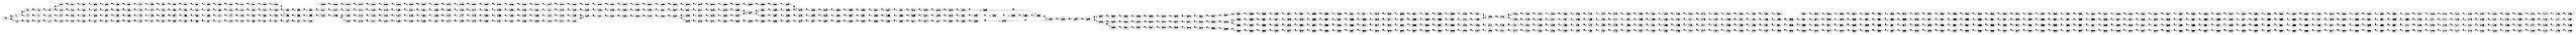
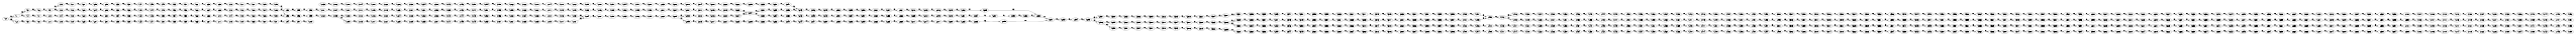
  strict digraph {
    rankdir=LR
    S0
    S1
    S2
    S3
    S4
    S5
    S6
    S7
    S8
    S9
    S10
    S11
    S12
    S13
    S14
    S15
    S16
    S17
    S18
    S19
    S20
    S21
    S22
    S23
    S24
    S25
    S26
    S27
    S28
    S29
    S30
    S31
    S32
    S33
    S34
    S35
    S36
    S37
    S38
    S39
    S40
    S41
    S42
    S43
    S44
    S45
    S46
    S47
    S48
    S49
    S50
    S51
    S52
    S53
    S54
    S55
    S56
    S57
    S58
    S59
    S60
    S61
    S62
    S63
    S64
    S65
    S66
    S67
    S68
    S69
    S70
    S71
    S72
    S73
    S74
    S75
    S76
    S77
    S78
    S79
    S80
    S81
    S82
    S83
    S84
    S85
    S86
    S87
    S88
    S89
    S90
    S91
    S92
    S93
    S94
    S95
    S96
    S97
    S98
    S99
    S100
    S101
    S102
    S104
    S105
    S103
    S106
    S107
    S108
    S109
    S110
    S111
    S112
    S113
    S114
    S115
    S116
    S117
    S118
    S119
    S120
    S121
    S122
    S123
    S124
    S125
    S126
    S127
    S128
    S129
    S130
    S131
    S132
    S133
    S134
    S135
    S136
    S137
    S138
    S139
    S140
    S141
    S142
    S143
    S144
    S145
    S146
    S147
    S148
    S149
    S150
    S151
    S152
    S153
    S154
    S155
    S156
    S157
    S158
    S159
    S160
    S161
    S162
    S163
    S164
    S165
    S166
    S167
    S168
    S169
    S170
    S171
    S172
    S173
    S174
    S175
    S176
    S177
    S178
    S179
    S180
    S181
    S182
    S183
    S184
    S185
    S186
    S187
    S188
    S189
    S190
    S191
    S192
    S193
    S194
    S195
    S196
    S197
    S198
    S199
    S200
    S201
    S202
    S203
    S204
    S205
    S206
    S207
    S208
    S209
    S210
    S211
    S212
    S213
    S214
    S215
    S216
    S217
    S218
    S219
    S220
    S221
    S222
    S223
    S224
    S225
    S226
    S227
    S228
    S229
    S230
    S231
    S232
    S233
    S234
    S235
    S236
    S237
    S238
    S239
    S240
    S241
    S242
    S243
    S244
    S245
    S246
    S247
    S248
    S249
    S250
    S251
    S252
    S253
    S254
    S255
    S256
    S257
    S258
    S259
    S260
    S261
    S262
    S263
    S264
    S265
    S266
    S267
    S268
    S269
    S270
    S271
    S272
    S273
    S274
    S275
    S276
    S277
    S278
    S279
    S280
    S281
    S282
    S283
    S284
    S285
    S286
    S287
    S288
    S289
    S290
    S291
    S292
    S293
    S294
    S295
    S296
    S297
    S298
    S299
    S300
    S301
    S302
    S303
    S304
    S305
    S306
    S307
    S308
    S309
    S310
    S311
    S312
    S313
    S314
    S315
    S316
    S317
    S318
    S319
    S320
    S321
    S322
    S323
    S324
    S325
    S326
    S327
    S328
    S329
    S330
    S331
    S332
    S333
    S334
    S335
    S336
    S337
    S338
    S339
    S340
    S341
    S342
    S343
    S344
    S345
    S346
    S347
    S348
    S349
    S350
    S351
    S352
    S353
    S354
    S355
    S356
    S357
    S358
    S359
    S360
    S361
    S362
    S363
    S364
    S365
    S366
    S367
    S368
    S369
    S370
    S371
    S372
    S373
    S374
    S375
    S376
    S377
    S378
    S379
    S380
    S381
    S382
    S383
    S384
    S385
    S386
    S387
    S388
    S389
    S390
    S391
    S392
    S393
    S394
    S395
    S396
    S397
    S398
    S399
    S400
    S401
    S402
    S403
    S404
    S405
    S406
    S407
    S408
    S409
    S410
    S411
    S412
    S413
    S414
    S415
    S416
    S417
    S418
    S419
    S420
    S421
    S422
    S423
    S424
    S425
    S426
    S427
    S428
    S429
    S430
    S431
    S432
    S433
    S434
    S435
    S436
    S437
    S438
    S439
    S440
    S441
    S442
    S443
    S444
    S445
    S446
    S447
    S448
    S449
    S450
    S451
    S452
    S453
    S454
    S455
    S456
    S457
    S458
    S459
    S460
    S461
    S462
    S463
    S464
    S465
    S466
    S467
    S468
    S469
    S470
    S471
    S472
    S473
    S474
    S475
    S476
    S477
    S478
    S479
    S480
    S481
    S482
    S483
    S484
    S485
    S486
    S487
    S488
    S489
    S490
    S491
    S492
    S493
    S494
    S495
    S496
    S497
    S498
    S499
    S500
    S501
    S502
    S503
+   S504
    S505
    S506
    S507
    S508
    S509
    S510
    S511
    S512
    S513
    S514
    S515
    S516
    S517
    S518
    S519
    S520
    S521
    S522
    S523
    S524
    S525
    S526
    S527
    S528
    S529
    S530
    S531
    S532
    S533
    S534
    S535
    S536
    S537
    S538
    S539
    S540
    S541
    S542
    S543
    S544
    S545
    S546
    S547
    S548
    S549
    S550
    S551
    S552
    S553
    S554
    S555
    S556
    S557
    S558
    S559
    S560
    S561
    S562
    S563
    S564
    S565
    S566
    S567
    S568
    S569
    S570
    S571
    S572
    S573
    S574
    S575
    S576
    S577
    S578
    S579
    S580
    S581
    S582
    S583
    S584
    S585
    S586
    S587
    S588
    S589
    S590
    S591
    S592
    S593
    S594
    S595
    S596
    S597
    S598
    S599
    S600
    S601
    S602
    S603
    S604
    S605
    S606
    S607
    S608
    S609
    S610
    S611
    S612
    S613
    S614
    S615
    S616
    S617
    S618
    S619
    S620
    S621
    S622
    S623
    S624
    S625
    S626
    S627
    S628
    S629
    S630
    S631
    S632
    S633
    S634
    S635
    S636
    S637
    S638
    S639
    S640
    S641
    S642
    S643
    S644
    S645
    S646
    S647
    S648
    S649
    S650
    S651
    S652
    S653
    S654
    S655
    S656
    S657
    S658
    S659
    S660
    S661
    S662
    S663
    S664
    S665
    S666
    S667
    S668
    S669
    S670
    S671
    S672
    S673
    S674
    S675
    S676
    S677
    S678
    S679
    S680
    S681
    S682
    S683
    S684
    S685
    S686
    S687
    S688
    S689
    S690
    S691
    S692
    S693
    S694
    S695
    S696
    S697
    S698
    S699
    S700
    S701
    S702
    S703
    S704
    S705
    S706
    S707
    S708
    S709
    S710
    S711
    S712
    S713
    S714
    S715
    S716
    S717
    S718
    S719
    S720
    S721
    S722
    S723
    S724
    S725
    S726
    S727
    S728
    S729
    S730
    S731
    S732
    S733
    S734
    S735
    S736
    S737
    S738
    S739
    S740
    S741
    S742
    S743
    S744
    S745
    S746
    S747
    S748
    S749
    S750
    S751
    S752
    S753
    S0 -> S1 [label=C]
    S0 -> S2 [label=G]
    S1 -> S3 [label=G]
    S1 -> S4 [label=A]
    S2 -> S5 [label=G]
    S3 -> S6 [label=G]
    S4 -> S7 [label=G]
    S5 -> S8 [label=G]
    S6 -> S9 [label=T]
    S7 -> S10 [label=T]
    S8 -> S11 [label=T]
    S9 -> S12 [label=G]
    S9 -> S13 [label=C]
    S10 -> S14 [label=C]
    S11 -> S15 [label=G]
    S12 -> S16 [label=A]
    S13 -> S17 [label=G]
    S14 -> S18 [label=G]
    S15 -> S19 [label=C]
    S16 -> S20 [label=C]
    S17 -> S21 [label=C]
    S18 -> S22 [label=C]
    S19 -> S23 [label=C]
    S20 -> S24 [label=G]
    S21 -> S25 [label=G]
    S22 -> S26 [label=G]
    S23 -> S27 [label=G]
    S24 -> S28 [label=T]
    S25 -> S29 [label=T]
    S26 -> S30 [label=C]
    S27 -> S31 [label=C]
    S28 -> S32 [label=G]
    S29 -> S33 [label=A]
    S30 -> S34 [label=A]
    S31 -> S35 [label=C]
    S32 -> S36 [label=G]
    S33 -> S37 [label=G]
    S34 -> S38 [label=G]
    S35 -> S39 [label=G]
    S36 -> S40 [label=G]
    S37 -> S41 [label=C]
    S38 -> S42 [label=C]
    S39 -> S43 [label=G]
    S40 -> S44 [label=T]
    S41 -> S45 [label=C]
    S42 -> S46 [label=C]
    S43 -> S47 [label=T]
    S44 -> S48 [label=A]
    S45 -> S49 [label=G]
    S46 -> S50 [label=G]
    S47 -> S51 [label=G]
    S48 -> S52 [label=C]
    S49 -> S53 [label=C]
    S50 -> S54 [label=G]
    S51 -> S55 [label=G]
    S52 -> S56 [label=T]
    S53 -> S57 [label=T]
    S54 -> S58 [label=T]
    S55 -> S59 [label=T]
    S56 -> S60 [label=A]
    S57 -> S61 [label=G]
    S58 -> S62 [label=G]
    S59 -> S63 [label=G]
    S60 -> S64 [label=T]
    S61 -> S65 [label=G]
    S62 -> S66 [label=G]
    S63 -> S67 [label=G]
    S64 -> S68 [label=T]
    S65 -> S69 [label=A]
    S66 -> S70 [label=A]
    S67 -> S71 [label=A]
    S68 -> S72 [label=G]
    S69 -> S73 [label=A]
    S70 -> S74 [label=A]
    S71 -> S75 [label=A]
    S72 -> S76 [label=G]
    S73 -> S77 [label=G]
    S74 -> S78 [label=G]
    S75 -> S79 [label=C]
    S76 -> S80 [label=A]
    S77 -> S81 [label=A]
    S78 -> S82 [label=A]
    S79 -> S83 [label=C]
    S80 -> S84 [label=A]
    S81 -> S85 [label=A]
    S82 -> S86 [label=A]
    S83 -> S87 [label=T]
    S84 -> S88 [label=C]
    S85 -> S89 [label=C]
    S86 -> S90 [label=C]
    S87 -> S91 [label=C]
    S88 -> S92 [label=G]
    S89 -> S93 [label=G]
    S90 -> S93 [label=G]
    S91 -> S94 [label=G]
    S92 -> S95 [label=G]
    S93 -> S96 [label=G]
    S94 -> S97 [label=G]
    S95 -> S98 [label=T]
    S96 -> S99 [label=C]
    S97 -> S100 [label=C]
    S98 -> S101 [label=A]
    S99 -> S102 [label=A]
    S101 -> S104 [label=C]
    S102 -> S105 [label=C]
    S104 -> S107 [label=G]
    S105 -> S108 [label=C]
    S105 -> S109 [label=T]
    S103 -> S106 [label=C]
    S106 -> S110 [label=G]
    S107 -> S111 [label=A]
    S108 -> S112 [label=G]
    S109 -> S113 [label=G]
    S110 -> S114 [label=C]
    S111 -> S115 [label=A]
    S112 -> S116 [label=G]
    S113 -> S117 [label=G]
    S114 -> S118 [label=G]
    S115 -> S119 [label=G]
    S116 -> S120 [label=G]
    S117 -> S121 [label=G]
    S118 -> S122 [label=C]
    S119 -> S123 [label=A]
    S120 -> S124 [label=A]
    S121 -> S125 [label=A]
    S122 -> S126 [label=G]
    S123 -> S127 [label=A]
    S124 -> S128 [label=A]
    S125 -> S129 [label=A]
    S126 -> S130 [label=C]
    S127 -> S131 [label=G]
    S128 -> S132 [label=T]
    S129 -> S133 [label=C]
    S130 -> S134 [label=G]
    S131 -> S135 [label=T]
    S132 -> S136 [label=T]
    S133 -> S137 [label=T]
    S134 -> S138 [label=T]
    S135 -> S139 [label=G]
    S136 -> S140 [label=G]
    S137 -> S141 [label=G]
    S138 -> S142 [label=C]
    S139 -> S143 [label=T]
    S140 -> S144 [label=A]
    S141 -> S145 [label=G]
    S142 -> S146 [label=G]
    S143 -> S147 [label=C]
    S144 -> S148 [label=A]
    S145 -> S149 [label=A]
    S146 -> S150 [label=A]
    S147 -> S151 [label=C]
    S148 -> S152 [label=C]
    S149 -> S153 [label=C]
    S150 -> S154 [label=C]
    S151 -> S155 [label=T]
    S152 -> S156 [label=C]
    S153 -> S157 [label=C]
    S154 -> S158 [label=G]
    S155 -> S159 [label=G]
    S156 -> S160 [label=C]
    S157 -> S161 [label=C]
    S158 -> S162 [label=C]
    S159 -> S163 [label=G]
    S160 -> S164 [label=G]
    S161 -> S165 [label=G]
    S162 -> S166 [label=G]
    S163 -> S167 [label=C]
    S164 -> S168 [label=T]
    S165 -> S169 [label=T]
    S166 -> S170 [label=C]
    S167 -> S171 [label=C]
    S168 -> S172 [label=C]
    S169 -> S173 [label=C]
    S170 -> S174 [label=C]
    S171 -> S175 [label=T]
    S172 -> S176 [label=T]
    S173 -> S177 [label=T]
    S174 -> S178 [label=T]
    S175 -> S179 [label=G]
    S176 -> S180 [label=C]
    S177 -> S181 [label=C]
    S178 -> S182 [label=C]
    S179 -> S183 [label=G]
    S180 -> S184 [label=G]
    S181 -> S184 [label=G]
    S182 -> S185 [label=G]
    S183 -> S186 [label=G]
    S184 -> S187 [label=G]
    S185 -> S188 [label=G]
    S186 -> S189 [label=T]
    S187 -> S190 [label=C]
    S188 -> S191 [label=G]
    S189 -> S192 [label=C]
    S190 -> S193 [label=A]
    S191 -> S194 [label=C]
    S192 -> S195 [label=C]
    S193 -> S196 [label=C]
    S194 -> S197 [label=T]
    S195 -> S198 [label=C]
    S196 -> S199 [label=C]
    S197 -> S200 [label=C]
    S198 -> S201 [label=G]
    S199 -> S202 [label=G]
    S200 -> S203 [label=A]
    S201 -> S204 [label=A]
    S202 -> S205 [label=A]
    S203 -> S206 [label=C]
    S204 -> S207 [label=G]
    S205 -> S208 [label=G]
    S205 -> S209 [label=A]
    S206 -> S210 [label=G]
    S207 -> S211 [label=T]
    S208 -> S212 [label=T]
    S209 -> S213 [label=T]
    S210 -> S214 [label=T]
    S211 -> S215 [label=C]
    S212 -> S216 [label=C]
    S213 -> S217 [label=G]
    S214 -> S218 [label=C]
    S215 -> S219 [label=C]
    S216 -> S220 [label=C]
    S217 -> S221 [label=T]
    S218 -> S222 [label=C]
    S219 -> S223 [label=A]
    S220 -> S224 [label=A]
    S221 -> S225 [label=A]
    S222 -> S226 [label=A]
    S223 -> S227 [label=G]
    S224 -> S227 [label=G]
    S225 -> S228 [label=G]
    S226 -> S229 [label=G]
    S227 -> S230 [label=T]
    S227 -> S231 [label=C]
    S228 -> S232 [label=T]
    S229 -> S233 [label=C]
    S230 -> S234 [label=A]
    S231 -> S235 [label=T]
    S232 -> S236 [label=T]
    S233 -> S237 [label=T]
    S234 -> S238 [label=G]
    S235 -> S239 [label=T]
    S236 -> S240 [label=T]
    S237 -> S241 [label=T]
    S238 -> S242 [label=G]
    S239 -> S243 [label=C]
    S240 -> S244 [label=C]
    S241 -> S243 [label=C]
    S242 -> S245 [label=G]
    S243 -> S246 [label=A]
    S244 -> S247 [label=A]
    S245 -> S248 [label=T]
    S246 -> S249 [label=C]
    S247 -> S250 [label=C]
    S248 -> S251 [label=C]
    S249 -> S252 [label=G]
    S250 -> S253 [label=T]
    S251 -> S254 [label=A]
    S252 -> S255 [label=C]
    S253 -> S256 [label=C]
    S254 -> S257 [label=C]
    S255 -> S258 [label=C]
    S256 -> S259 [label=C]
    S257 -> S260 [label=T]
    S258 -> S261 [label=C]
    S259 -> S262 [label=T]
    S260 -> S263 [label=C]
    S261 -> S264 [label=T]
    S262 -> S265 [label=T]
    S263 -> S266 [label=G]
    S264 -> S267 [label=T]
    S265 -> S268 [label=T]
    S266 -> S269 [label=C]
    S267 -> S270 [label=C]
    S268 -> S271 [label=C]
    S269 -> S272 [label=T]
    S270 -> S273 [label=A]
    S271 -> S274 [label=A]
    S272 -> S275 [label=T]
    S273 -> S276 [label=T]
    S274 -> S277 [label=T]
    S275 -> S278 [label=C]
    S276 -> S279 [label=C]
    S277 -> S280 [label=C]
    S278 -> S281 [label=A]
    S279 -> S282 [label=C]
    S280 -> S283 [label=C]
    S281 -> S284 [label=T]
    S282 -> S285 [label=A]
    S283 -> S286 [label=A]
    S284 -> S287 [label=C]
    S285 -> S288 [label=G]
    S286 -> S289 [label=G]
    S287 -> S290 [label=C]
    S288 -> S291 [label=A]
    S289 -> S291 [label=A]
    S290 -> S292 [label=A]
    S291 -> S293 [label=A]
    S292 -> S288 [label=G]
    S293 -> S294 [label=C]
    S294 -> S295 [label=C]
    S295 -> S296 [label=A]
    S295 -> S297 [label=G]
    S296 -> S298 [label=G]
    S296 -> S299 [label=C]
    S297 -> S300 [label=G]
    S298 -> S301 [label=A]
    S299 -> S302 [label=C]
    S300 -> S303 [label=A]
    S301 -> S304 [label=C]
    S302 -> S305 [label=A]
    S303 -> S306 [label=C]
    S304 -> S307 [label=T]
    S305 -> S308 [label=C]
    S306 -> S309 [label=G]
    S307 -> S310 [label=C]
    S308 -> S311 [label=C]
    S309 -> S312 [label=C]
    S310 -> S313 [label=C]
    S311 -> S314 [label=C]
    S312 -> S315 [label=C]
    S313 -> S316 [label=C]
    S314 -> S317 [label=C]
    S315 -> S318 [label=C]
    S316 -> S319 [label=A]
    S317 -> S320 [label=T]
    S318 -> S321 [label=A]
    S319 -> S322 [label=T]
    S320 -> S323 [label=T]
    S321 -> S324 [label=T]
    S322 -> S325 [label=C]
    S323 -> S326 [label=C]
    S324 -> S327 [label=C]
    S325 -> S328 [label=T]
    S326 -> S329 [label=C]
    S326 -> S330 [label=G]
    S327 -> S331 [label=G]
    S328 -> S332 [label=G]
    S329 -> S333 [label=T]
    S330 -> S334 [label=A]
    S331 -> S335 [label=T]
    S332 -> S336 [label=C]
    S333 -> S337 [label=G]
    S334 -> S338 [label=T]
    S335 -> S339 [label=C]
    S336 -> S340 [label=C]
    S337 -> S341 [label=T]
    S338 -> S342 [label=C]
    S339 -> S343 [label=C]
    S340 -> S344 [label=A]
    S341 -> S345 [label=C]
    S342 -> S346 [label=G]
    S343 -> S347 [label=T]
    S344 -> S348 [label=G]
    S345 -> S349 [label=C]
    S346 -> S350 [label=T]
    S347 -> S351 [label=C]
    S348 -> S352 [label=T]
    S349 -> S353 [label=T]
    S350 -> S354 [label=T]
    S351 -> S355 [label=T]
    S352 -> S356 [label=C]
    S353 -> S357 [label=T]
    S354 -> S358 [label=T]
    S355 -> S359 [label=T]
    S356 -> S360 [label=G]
    S357 -> S361 [label=G]
    S358 -> S362 [label=G]
    S359 -> S363 [label=C]
    S360 -> S364 [label=T]
    S361 -> S365 [label=T]
    S362 -> S366 [label=T]
    S363 -> S367 [label=T]
    S364 -> S368 [label=A]
    S365 -> S369 [label=A]
    S366 -> S370 [label=A]
    S367 -> S371 [label=C]
    S368 -> S372 [label=A]
    S369 -> S373 [label=G]
    S370 -> S374 [label=G]
    S371 -> S375 [label=G]
    S372 -> S376 [label=G]
    S373 -> S377 [label=G]
    S374 -> S378 [label=G]
    S375 -> S379 [label=G]
    S376 -> S380 [label=A]
    S377 -> S381 [label=A]
    S378 -> S382 [label=A]
    S379 -> S383 [label=A]
    S380 -> S384 [label=C]
    S381 -> S385 [label=G]
    S382 -> S386 [label=A]
    S383 -> S387 [label=G]
    S384 -> S388 [label=G]
    S385 -> S389 [label=A]
    S386 -> S390 [label=A]
    S387 -> S391 [label=A]
    S388 -> S392 [label=G]
    S389 -> S393 [label=G]
    S390 -> S394 [label=G]
    S391 -> S395 [label=G]
    S392 -> S396 [label=C]
    S393 -> S397 [label=G]
    S394 -> S398 [label=G]
    S395 -> S399 [label=G]
    S396 -> S400 [label=T]
    S397 -> S401 [label=T]
    S398 -> S402 [label=T]
    S399 -> S403 [label=T]
    S400 -> S404 [label=C]
    S401 -> S405 [label=C]
    S402 -> S406 [label=C]
    S403 -> S407 [label=C]
    S404 -> S408 [label=T]
    S405 -> S409 [label=C]
    S406 -> S410 [label=C]
    S407 -> S409 [label=C]
    S408 -> S411 [label=C]
    S409 -> S412 [label=C]
    S410 -> S413 [label=C]
    S411 -> S414 [label=G]
    S412 -> S415 [label=A]
    S412 -> S416 [label=G]
    S413 -> S417 [label=G]
    S414 -> S418 [label=A]
    S415 -> S419 [label=G]
    S416 -> S420 [label=G]
    S417 -> S421 [label=A]
    S418 -> S422 [label=A]
    S419 -> S423 [label=A]
    S420 -> S424 [label=A]
    S421 -> S425 [label=A]
    S422 -> S426 [label=G]
    S423 -> S427 [label=G]
    S424 -> S428 [label=G]
    S425 -> S429 [label=G]
    S426 -> S430 [label=T]
    S427 -> S431 [label=C]
    S428 -> S432 [label=G]
    S429 -> S433 [label=T]
    S430 -> S434 [label=C]
    S431 -> S435 [label=C]
    S432 -> S436 [label=C]
    S433 -> S437 [label=C]
    S434 -> S438 [label=G]
    S435 -> S439 [label=A]
    S436 -> S440 [label=G]
    S437 -> S441 [label=G]
    S438 -> S442 [label=C]
    S439 -> S443 [label=C]
    S440 -> S444 [label=T]
    S441 -> S445 [label=A]
    S442 -> S446 [label=G]
    S443 -> S447 [label=G]
    S444 -> S448 [label=G]
    S445 -> S449 [label=G]
    S446 -> S450 [label=G]
    S447 -> S451 [label=G]
    S448 -> S452 [label=G]
    S449 -> S453 [label=G]
    S450 -> S454 [label=C]
    S451 -> S455 [label=T]
    S452 -> S456 [label=T]
    S453 -> S457 [label=T]
    S454 -> S458 [label=T]
    S455 -> S459 [label=T]
    S456 -> S460 [label=A]
    S457 -> S461 [label=A]
    S458 -> S462 [label=A]
    S459 -> S463 [label=A]
    S460 -> S464 [label=T]
    S461 -> S465 [label=T]
    S462 -> S466 [label=T]
    S463 -> S467 [label=C]
    S464 -> S468 [label=G]
    S465 -> S469 [label=A]
    S466 -> S470 [label=A]
    S467 -> S471 [label=T]
    S468 -> S472 [label=A]
    S469 -> S473 [label=A]
    S470 -> S474 [label=G]
    S471 -> S475 [label=G]
    S472 -> S476 [label=G]
    S473 -> S477 [label=G]
    S474 -> S478 [label=T]
    S475 -> S479 [label=C]
    S476 -> S480 [label=C]
    S477 -> S481 [label=T]
    S478 -> S482 [label=A]
    S479 -> S483 [label=A]
    S480 -> S484 [label=G]
    S481 -> S485 [label=C]
    S482 -> S486 [label=G]
    S483 -> S487 [label=G]
    S484 -> S488 [label=G]
    S485 -> S489 [label=G]
    S486 -> S490 [label=C]
    S487 -> S491 [label=A]
    S488 -> S492 [label=T]
    S489 -> S493 [label=T]
    S490 -> S494 [label=C]
    S491 -> S495 [label=C]
    S492 -> S496 [label=C]
    S493 -> S497 [label=G]
    S494 -> S498 [label=G]
    S495 -> S499 [label=G]
    S496 -> S500 [label=G]
    S497 -> S501 [label=G]
    S498 -> S502 [label=A]
    S499 -> S503 [label=G]
+   S500 -> S504 [label=C]
    S501 -> S505 [label=T]
    S502 -> S506 [label=A]
    S503 -> S507 [label=A]
+   S504 -> S508 [label=A]
    S505 -> S509 [label=A]
    S506 -> S510 [label=A]
    S507 -> S511 [label=C]
    S508 -> S512 [label=C]
    S509 -> S513 [label=C]
    S510 -> S514 [label=C]
    S511 -> S515 [label=A]
    S512 -> S516 [label=G]
    S513 -> S517 [label=C]
    S514 -> S518 [label=C]
    S515 -> S519 [label=C]
    S516 -> S520 [label=C]
    S517 -> S521 [label=G]
    S518 -> S522 [label=C]
    S519 -> S523 [label=A]
    S520 -> S524 [label=G]
    S521 -> S525 [label=G]
    S522 -> S526 [label=C]
    S523 -> S527 [label=C]
    S524 -> S528 [label=C]
    S525 -> S529 [label=T]
    S526 -> S530 [label=G]
    S527 -> S531 [label=C]
    S528 -> S532 [label=G]
    S529 -> S533 [label=G]
    S530 -> S534 [label=A]
    S531 -> S535 [label=T]
    S532 -> S536 [label=G]
    S533 -> S537 [label=G]
    S534 -> S538 [label=C]
    S535 -> S539 [label=C]
    S536 -> S540 [label=C]
    S537 -> S541 [label=T]
    S538 -> S542 [label=T]
    S539 -> S543 [label=T]
    S540 -> S544 [label=T]
    S541 -> S545 [label=T]
    S542 -> S546 [label=A]
    S543 -> S547 [label=A]
    S544 -> S548 [label=G]
    S545 -> S549 [label=A]
    S546 -> S550 [label=G]
    S547 -> S551 [label=G]
    S548 -> S552 [label=G]
    S549 -> S553 [label=G]
    S550 -> S554 [label=A]
    S551 -> S555 [label=A]
    S552 -> S556 [label=A]
    S553 -> S557 [label=A]
    S554 -> S558 [label=A]
    S555 -> S559 [label=A]
    S556 -> S560 [label=A]
    S557 -> S561 [label=A]
    S558 -> S562 [label=T]
    S559 -> S563 [label=C]
    S560 -> S564 [label=T]
    S561 -> S565 [label=G]
    S562 -> S566 [label=C]
    S563 -> S567 [label=G]
    S564 -> S568 [label=G]
    S565 -> S569 [label=G]
    S566 -> S570 [label=G]
    S567 -> S571 [label=A]
    S568 -> S572 [label=G]
    S569 -> S573 [label=G]
    S570 -> S574 [label=G]
    S571 -> S575 [label=G]
    S572 -> S576 [label=G]
    S573 -> S577 [label=G]
    S574 -> S578 [label=G]
    S575 -> S579 [label=G]
    S576 -> S580 [label=G]
    S577 -> S581 [label=G]
    S578 -> S582 [label=T]
    S579 -> S583 [label=T]
    S580 -> S584 [label=T]
    S581 -> S585 [label=T]
    S582 -> S586 [label=A]
    S583 -> S587 [label=G]
    S584 -> S588 [label=C]
    S585 -> S589 [label=C]
    S586 -> S590 [label=T]
    S587 -> S591 [label=T]
    S588 -> S592 [label=C]
    S589 -> S593 [label=C]
    S590 -> S594 [label=C]
    S591 -> S595 [label=C]
    S592 -> S596 [label=G]
    S593 -> S597 [label=G]
    S594 -> S598 [label=C]
    S595 -> S599 [label=C]
    S596 -> S600 [label=C]
    S597 -> S601 [label=T]
    S598 -> S602 [label=C]
    S599 -> S603 [label=C]
    S600 -> S604 [label=C]
    S601 -> S605 [label=C]
    S602 -> S606 [label=G]
    S603 -> S607 [label=T]
    S604 -> S608 [label=G]
    S605 -> S609 [label=G]
    S606 -> S610 [label=A]
    S607 -> S611 [label=G]
    S608 -> S612 [label=G]
    S609 -> S613 [label=G]
    S610 -> S614 [label=A]
    S611 -> S615 [label=T]
    S612 -> S616 [label=A]
    S613 -> S617 [label=A]
    S614 -> S618 [label=A]
    S615 -> S619 [label=C]
    S616 -> S620 [label=A]
    S617 -> S621 [label=A]
    S618 -> S622 [label=G]
    S619 -> S623 [label=C]
    S620 -> S624 [label=C]
    S621 -> S625 [label=C]
    S622 -> S626 [label=T]
    S623 -> S627 [label=T]
    S624 -> S628 [label=T]
    S625 -> S629 [label=T]
    S626 -> S630 [label=G]
    S627 -> S631 [label=A]
    S628 -> S632 [label=G]
    S629 -> S633 [label=A]
    S630 -> S634 [label=T]
    S631 -> S635 [label=C]
    S632 -> S636 [label=C]
    S633 -> S637 [label=C]
    S634 -> S638 [label=C]
    S635 -> S639 [label=T]
    S636 -> S640 [label=A]
    S637 -> S641 [label=A]
    S638 -> S642 [label=G]
    S639 -> S643 [label=A]
    S640 -> S644 [label=A]
    S641 -> S645 [label=A]
    S642 -> S646 [label=T]
    S643 -> S647 [label=C]
    S644 -> S648 [label=C]
    S645 -> S649 [label=C]
    S646 -> S650 [label=C]
    S647 -> S651 [label=C]
    S648 -> S652 [label=C]
    S649 -> S653 [label=G]
    S650 -> S654 [label=G]
    S651 -> S655 [label=A]
    S652 -> S656 [label=A]
    S653 -> S657 [label=A]
    S654 -> S658 [label=G]
    S655 -> S659 [label=G]
    S656 -> S660 [label=G]
    S657 -> S661 [label=A]
    S658 -> S662 [label=A]
    S659 -> S663 [label=G]
    S660 -> S664 [label=A]
    S661 -> S665 [label=A]
    S662 -> S666 [label=A]
    S663 -> S667 [label=A]
    S664 -> S668 [label=A]
    S665 -> S669 [label=A]
    S666 -> S670 [label=C]
    S667 -> S671 [label=G]
    S668 -> S672 [label=C]
    S669 -> S673 [label=C]
    S670 -> S674 [label=A]
    S671 -> S675 [label=A]
    S672 -> S676 [label=A]
    S673 -> S677 [label=A]
    S674 -> S678 [label=G]
    S675 -> S679 [label=G]
    S676 -> S680 [label=G]
    S677 -> S681 [label=G]
    S678 -> S682 [label=G]
    S679 -> S683 [label=T]
    S680 -> S684 [label=C]
    S681 -> S685 [label=A]
    S682 -> S686 [label=A]
    S683 -> S687 [label=C]
    S684 -> S688 [label=C]
    S685 -> S689 [label=A]
    S686 -> S690 [label=A]
    S687 -> S691 [label=A]
    S688 -> S692 [label=G]
    S689 -> S693 [label=G]
    S690 -> S694 [label=T]
    S691 -> S695 [label=G]
    S692 -> S696 [label=T]
    S693 -> S697 [label=G]
    S694 -> S698 [label=A]
    S695 -> S699 [label=G]
    S696 -> S700 [label=C]
    S697 -> S701 [label=G]
    S698 -> S702 [label=G]
    S699 -> S703 [label=A]
    S700 -> S704 [label=C]
    S701 -> S705 [label=G]
    S702 -> S706 [label=T]
    S703 -> S707 [label=C]
    S704 -> S708 [label=T]
    S705 -> S709 [label=T]
    S706 -> S710 [label=C]
    S707 -> S711 [label=C]
    S708 -> S712 [label=C]
    S709 -> S713 [label=C]
    S710 -> S714 [label=T]
    S711 -> S715 [label=A]
    S712 -> S716 [label=T]
    S713 -> S717 [label=T]
    S714 -> S718 [label=C]
    S715 -> S719 [label=G]
    S716 -> S720 [label=G]
    S717 -> S721 [label=C]
    S718 -> S722 [label=T]
    S719 -> S723 [label=T]
    S720 -> S724 [label=T]
    S721 -> S725 [label=T]
    S722 -> S726 [label=C]
    S723 -> S727 [label=C]
    S724 -> S728 [label=C]
    S725 -> S729 [label=C]
    S726 -> S730 [label=T]
    S727 -> S731 [label=T]
    S728 -> S732 [label=G]
    S729 -> S733 [label=G]
    S730 -> S734 [label=G]
    S731 -> S735 [label=C]
    S732 -> S736 [label=T]
    S733 -> S737 [label=T]
    S734 -> S738 [label=A]
    S735 -> S739 [label=T]
    S736 -> S740 [label=A]
    S737 -> S741 [label=G]
    S738 -> S742 [label=G]
    S739 -> S743 [label=G]
    S740 -> S744 [label=G]
    S741 -> S745 [label=G]
    S742 -> S746 [label=T]
    S743 -> S747 [label=T]
    S744 -> S748 [label=T]
    S745 -> S749 [label=T]
    S746 -> S750 [label=A]
    S747 -> S751 [label=A]
    S748 -> S752 [label=A]
    S749 -> S753 [label=A]
  }
